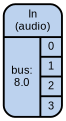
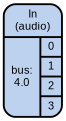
  digraph {
    color=lightslategrey
    fontname="Liberation Sans"
    penwidth=2
    rankdir=LR
    ranksep=1
    splines=spline
    style="dotted, rounded"
-   n1 [fillcolor=lightsteelblue2 fontname="Liberation Sans" fontsize=12 label="<f_0> In\n(audio) | { { <f_1_0_0> bus:\n8.0 } | { <f_1_1_0> 0 | <f_1_1_1> 1 | <f_1_1_2> 2 | <f_1_1_3> 3 } }" penwidth=2 shape=Mrecord style="filled, rounded"]
+   n1 [fillcolor=lightsteelblue2 fontname="Liberation Sans" fontsize=12 label="<f_0> In\n(audio) | { { <f_1_0_0> bus:\n4.0 } | { <f_1_1_0> 0 | <f_1_1_1> 1 | <f_1_1_2> 2 | <f_1_1_3> 3 } }" penwidth=2 shape=Mrecord style="filled, rounded"]
  }
